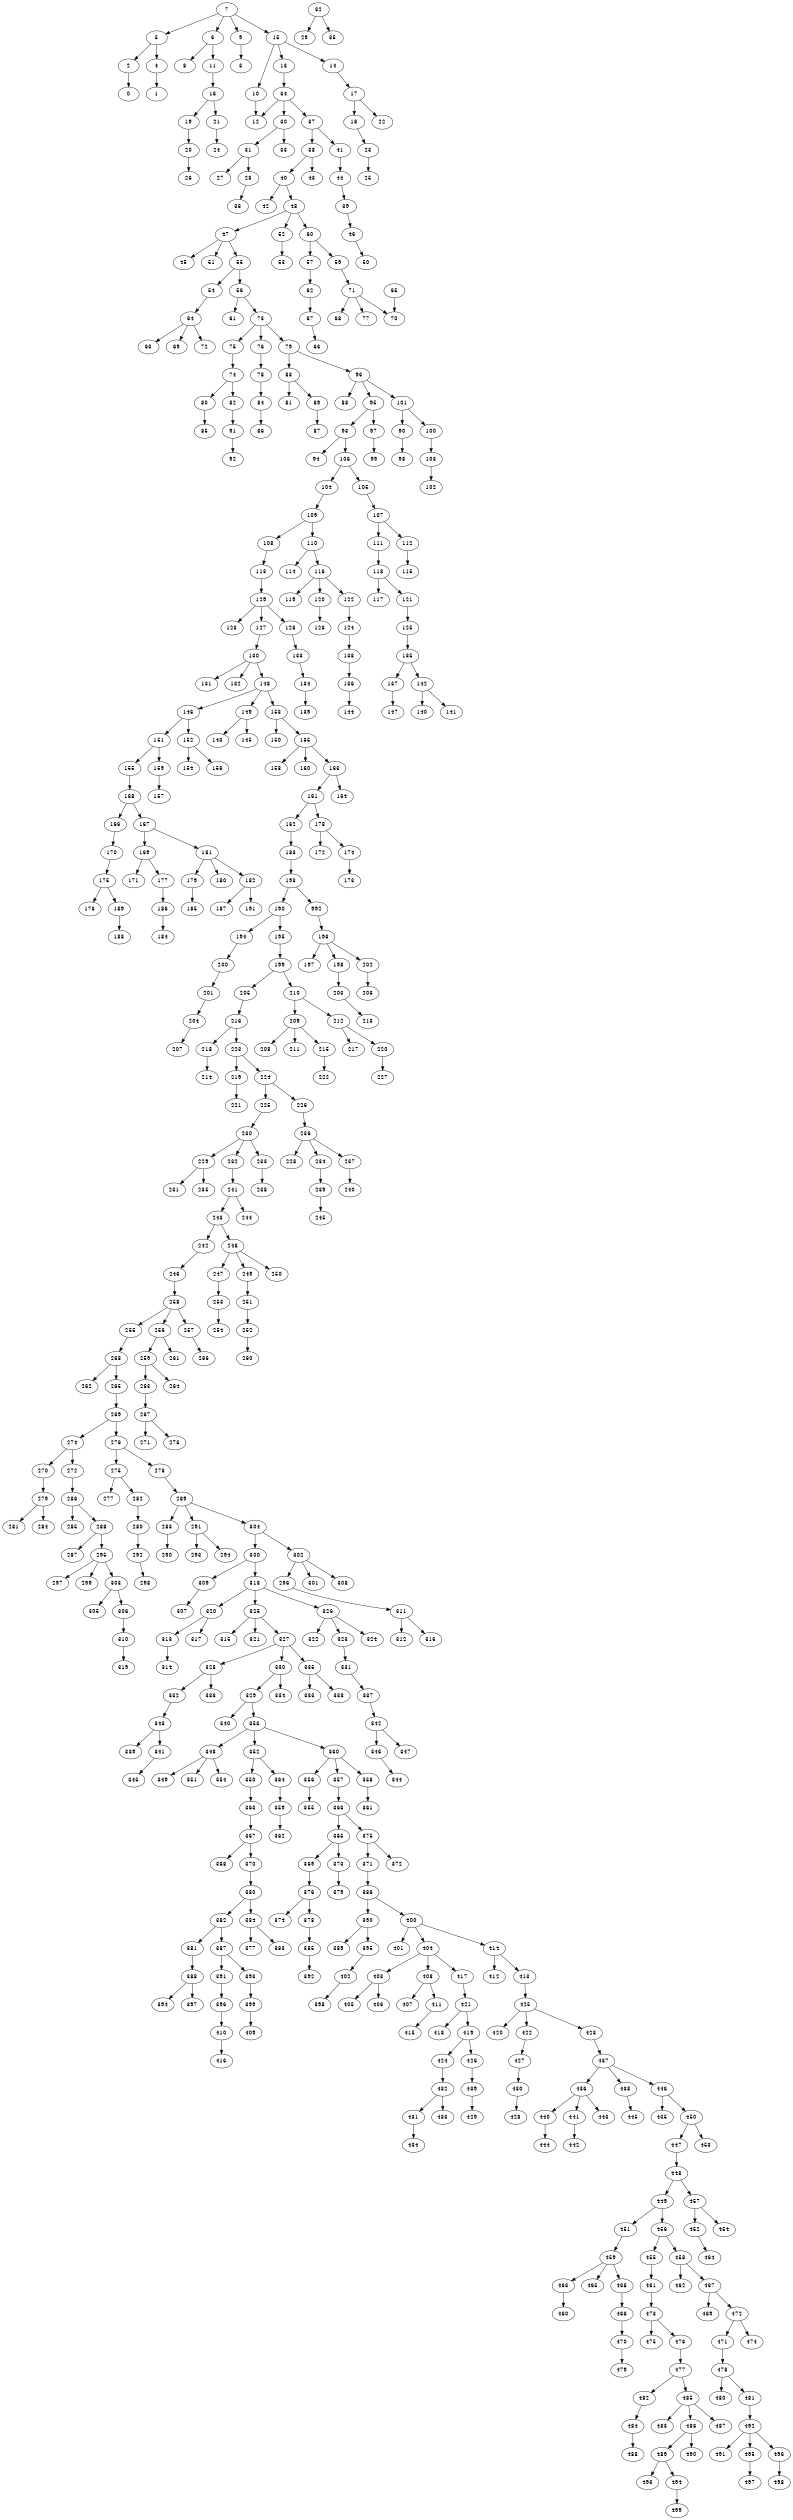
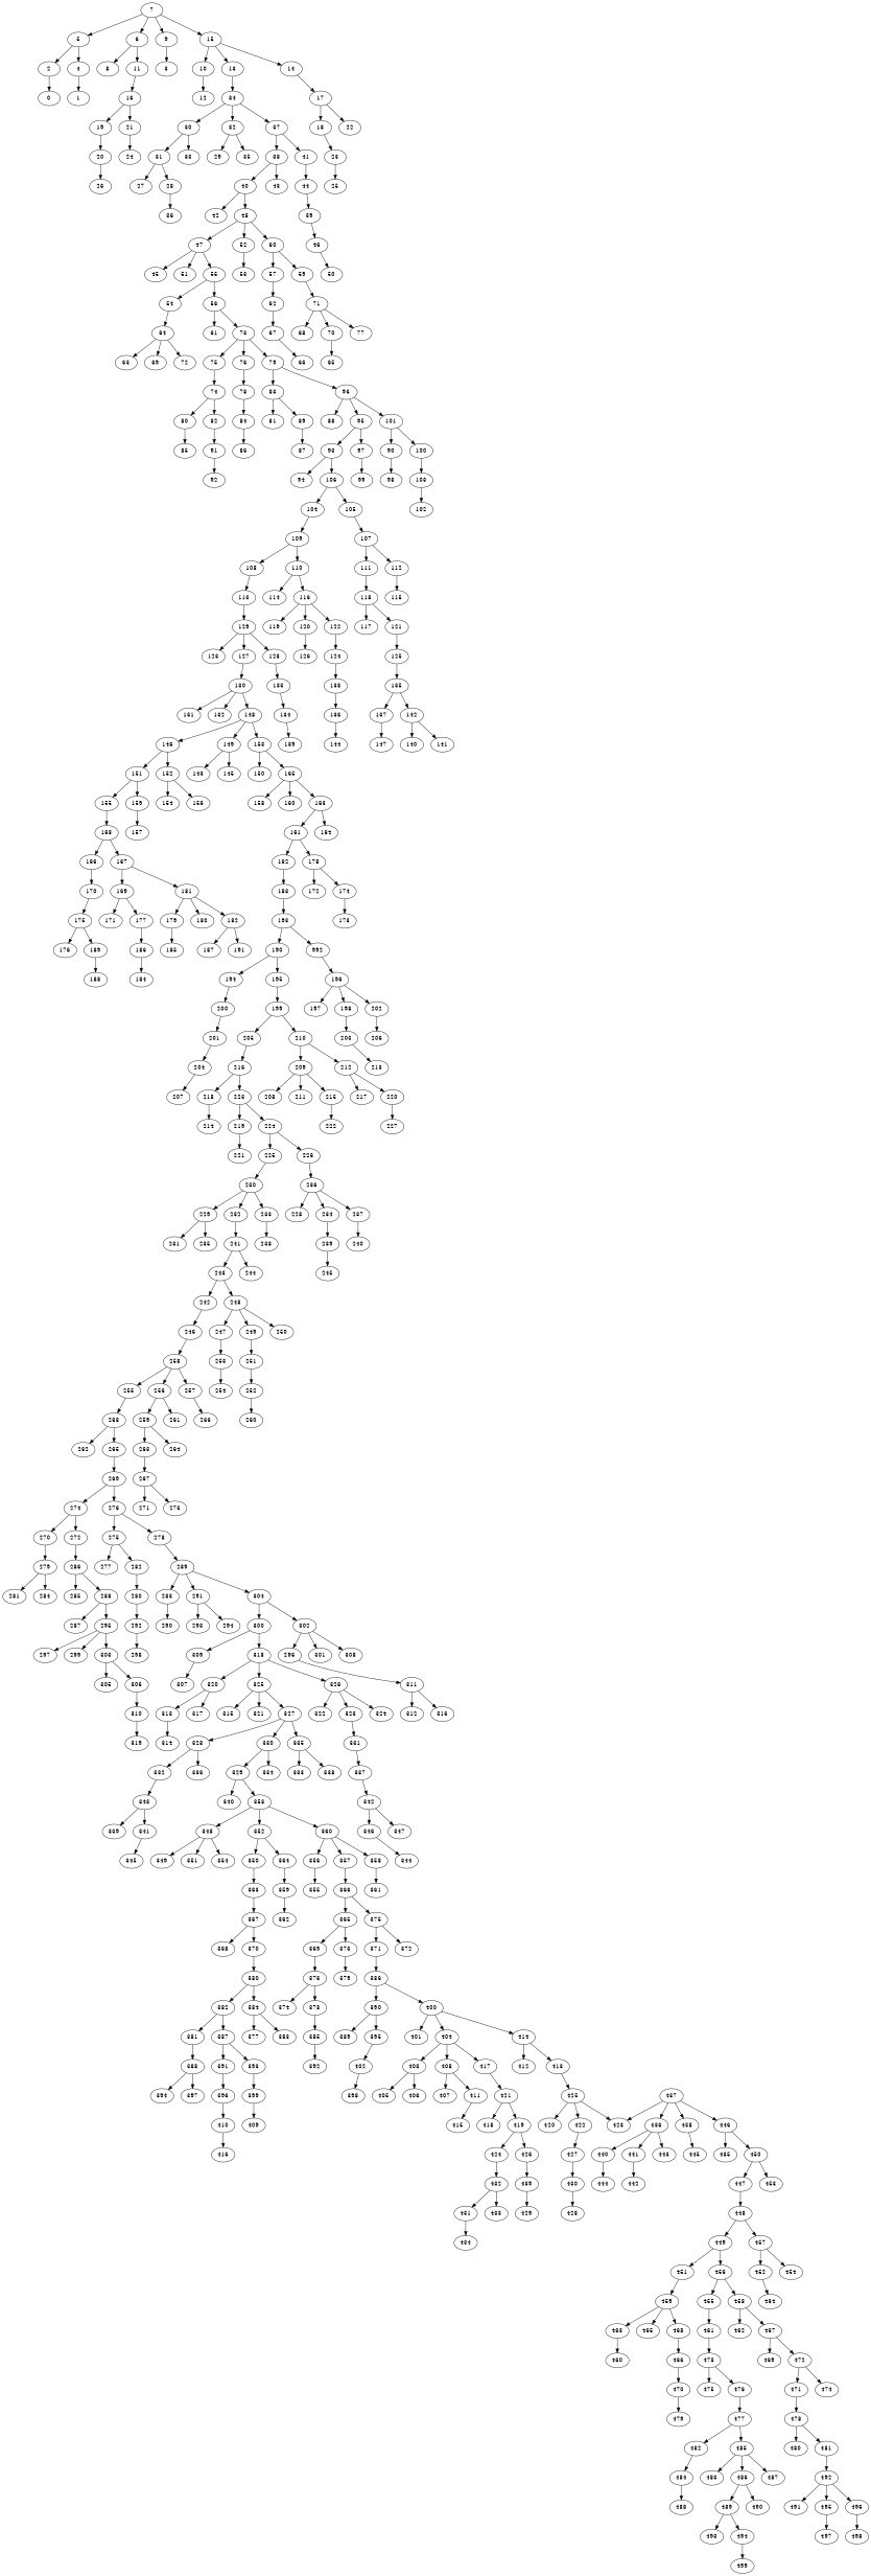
  digraph {
    7
    5
    6
    9
    15
    2
    4
    8
    11
    3
    10
    13
    14
    0
    1
    16
    12
    34
    17
    19
    21
    30
    32
    37
    18
    22
    20
    24
    31
    33
    29
    35
    38
    41
    23
    26
    27
    28
    40
    43
    44
    25
    36
    42
    48
    39
    47
    52
    60
    46
    45
    51
    55
    53
    57
    59
    50
    54
    56
    62
    71
    64
    61
    73
    67
    68
    70
    77
    63
    69
    72
    75
    76
    79
    66
    65
    74
    78
    83
    96
    80
    82
    84
    81
    89
    88
    95
    101
    85
    91
    86
    87
    93
    97
    90
    100
    92
    94
    106
    99
    98
    103
    104
    105
    102
    109
    107
    108
    110
    111
    112
    113
    114
    116
    118
    115
    129
    119
    120
    122
    117
    121
    123
    127
    128
    126
    124
    125
    130
    133
    138
    135
    131
    132
    148
    134
    136
    137
    142
    146
    149
    153
    139
    144
    147
    140
    141
    151
    152
    143
    145
    150
    165
    155
    159
    154
    156
    158
    160
    163
    168
    157
    161
    164
    166
    167
    162
    178
    170
    169
    181
    183
    172
    174
    175
    171
    177
    179
    180
    182
    193
    173
    176
    189
    186
    185
    187
    191
    190
    n190 [label=992]
    188
    184
    194
    195
    196
    200
    199
    197
    198
    202
    201
    205
    210
    203
    206
    204
    216
    209
    212
    213
    207
    218
    223
    208
    211
    215
    217
    220
    214
    219
    224
    222
    227
    221
    225
    226
    230
    236
    229
    232
    233
    228
    234
    237
    231
    235
    241
    238
    239
    240
    243
    244
    245
    242
    248
    246
    247
    249
    250
    258
    253
    251
    255
    256
    257
    254
    252
    268
    259
    261
    266
    260
    262
    265
    263
    264
    269
    267
    274
    276
    271
    273
    270
    272
    275
    278
    279
    286
    277
    282
    289
    281
    284
    285
    288
    280
    283
    291
    304
    287
    295
    292
    290
    293
    294
    300
    302
    297
    299
    303
    298
    309
    318
    296
    301
    308
    305
    306
    307
    320
    325
    326
    311
    310
    313
    317
    315
    321
    327
    322
    323
    324
    312
    316
    319
    314
    328
    330
    335
    331
    332
    336
    329
    334
    333
    338
    337
    343
    340
    353
    342
    339
    341
    348
    352
    360
    346
    347
    345
    349
    351
    354
    350
    364
    356
    357
    358
    344
    363
    359
    355
    366
    361
    367
    362
    365
    375
    368
    370
    369
    373
    371
    372
    380
    376
    379
    386
    382
    384
    374
    378
    390
    400
    381
    387
    377
    383
    385
    389
    395
    401
    404
    414
    388
    391
    393
    392
    402
    403
    408
    417
    412
    413
    394
    397
    396
    399
    398
    405
    406
    407
    411
    421
    425
    410
    409
    415
    418
    419
    420
    422
    423
    416
    424
    426
    427
    437
    432
    439
    430
    436
    438
    446
    431
    433
    429
    428
    440
    441
    443
    445
    435
    450
    434
    444
    442
    447
    453
    448
    449
    457
    451
    456
    452
    454
    459
    455
    458
    464
    463
    465
    468
    461
    462
    467
    460
    466
    473
    469
    472
    470
    475
    476
    471
    474
    479
    477
    478
    482
    485
    480
    481
    484
    483
    486
    487
    492
    488
    489
    490
    491
    495
    496
    493
    494
    497
    498
    499
    7 -> 5
    7 -> 6
    7 -> 9
    7 -> 15
    5 -> 2
    5 -> 4
    6 -> 8
    6 -> 11
    9 -> 3
    15 -> 10
    15 -> 13
    15 -> 14
    2 -> 0
    4 -> 1
    11 -> 16
    10 -> 12
    13 -> 34
    14 -> 17
    16 -> 19
    16 -> 21
    34 -> 30
-   34 -> 12
+   34 -> 32
    34 -> 37
    17 -> 18
    17 -> 22
    19 -> 20
    21 -> 24
    30 -> 31
    30 -> 33
    32 -> 29
    32 -> 35
    37 -> 38
    37 -> 41
    18 -> 23
    20 -> 26
    31 -> 27
    31 -> 28
    38 -> 40
    38 -> 43
    41 -> 44
    23 -> 25
    28 -> 36
    40 -> 42
    40 -> 48
    44 -> 39
    48 -> 47
    48 -> 52
    48 -> 60
    39 -> 46
    47 -> 45
    47 -> 51
    47 -> 55
    52 -> 53
    60 -> 57
    60 -> 59
    46 -> 50
    55 -> 54
    55 -> 56
    57 -> 62
    59 -> 71
    54 -> 64
    56 -> 61
    56 -> 73
    62 -> 67
    71 -> 68
    71 -> 70
    71 -> 77
    64 -> 63
    64 -> 69
    64 -> 72
    73 -> 75
    73 -> 76
    73 -> 79
    67 -> 66
-   65 -> 70
+   70 -> 65
    75 -> 74
    76 -> 78
    79 -> 83
    79 -> 96
    74 -> 80
    74 -> 82
    78 -> 84
    83 -> 81
    83 -> 89
    96 -> 88
    96 -> 95
    96 -> 101
    80 -> 85
    82 -> 91
    84 -> 86
    89 -> 87
    95 -> 93
    95 -> 97
    101 -> 90
    101 -> 100
    91 -> 92
    93 -> 94
    93 -> 106
    97 -> 99
    90 -> 98
    100 -> 103
    106 -> 104
    106 -> 105
    103 -> 102
    104 -> 109
    105 -> 107
    109 -> 108
    109 -> 110
    107 -> 111
    107 -> 112
    108 -> 113
    110 -> 114
    110 -> 116
    111 -> 118
    112 -> 115
    113 -> 129
    116 -> 119
    116 -> 120
    116 -> 122
    118 -> 117
    118 -> 121
    129 -> 123
    129 -> 127
    129 -> 128
    120 -> 126
    122 -> 124
    121 -> 125
    127 -> 130
    128 -> 133
    124 -> 138
    125 -> 135
    130 -> 131
    130 -> 132
    130 -> 148
    133 -> 134
    138 -> 136
    135 -> 137
    135 -> 142
    148 -> 146
    148 -> 149
    148 -> 153
    134 -> 139
    136 -> 144
    137 -> 147
    142 -> 140
    142 -> 141
    146 -> 151
    146 -> 152
    149 -> 143
    149 -> 145
    153 -> 150
    153 -> 165
    151 -> 155
    151 -> 159
    152 -> 154
    152 -> 156
    165 -> 158
    165 -> 160
    165 -> 163
    155 -> 168
    159 -> 157
    163 -> 161
    163 -> 164
    168 -> 166
    168 -> 167
    161 -> 162
    161 -> 178
    166 -> 170
    167 -> 169
    167 -> 181
    162 -> 183
    178 -> 172
    178 -> 174
    170 -> 175
    169 -> 171
    169 -> 177
    181 -> 179
    181 -> 180
    181 -> 182
    183 -> 193
    174 -> 173
    175 -> 176
    175 -> 189
    177 -> 186
    179 -> 185
    182 -> 187
    182 -> 191
    193 -> 190
    193 -> n190
    189 -> 188
    186 -> 184
    190 -> 194
    190 -> 195
    n190 -> 196
    194 -> 200
    195 -> 199
    196 -> 197
    196 -> 198
    196 -> 202
    200 -> 201
    199 -> 205
    199 -> 210
    198 -> 203
    202 -> 206
    201 -> 204
    205 -> 216
    210 -> 209
    210 -> 212
    203 -> 213
    204 -> 207
    216 -> 218
    216 -> 223
    209 -> 208
    209 -> 211
    209 -> 215
    212 -> 217
    212 -> 220
    218 -> 214
    223 -> 219
    223 -> 224
    215 -> 222
    220 -> 227
    219 -> 221
    224 -> 225
    224 -> 226
    225 -> 230
    226 -> 236
    230 -> 229
    230 -> 232
    230 -> 233
    236 -> 228
    236 -> 234
    236 -> 237
    229 -> 231
    229 -> 235
    232 -> 241
    233 -> 238
    234 -> 239
    237 -> 240
    241 -> 243
    241 -> 244
    239 -> 245
    243 -> 242
    243 -> 248
    242 -> 246
    248 -> 247
    248 -> 249
    248 -> 250
    246 -> 258
    247 -> 253
    249 -> 251
    258 -> 255
    258 -> 256
    258 -> 257
    253 -> 254
    251 -> 252
    255 -> 268
    256 -> 259
    256 -> 261
    257 -> 266
    252 -> 260
    268 -> 262
    268 -> 265
    259 -> 263
    259 -> 264
    265 -> 269
    263 -> 267
    269 -> 274
    269 -> 276
    267 -> 271
    267 -> 273
    274 -> 270
    274 -> 272
    276 -> 275
    276 -> 278
    270 -> 279
    272 -> 286
    275 -> 277
    275 -> 282
    278 -> 289
    279 -> 281
    279 -> 284
    286 -> 285
    286 -> 288
    282 -> 280
    289 -> 283
    289 -> 291
    289 -> 304
    288 -> 287
    288 -> 295
    280 -> 292
    283 -> 290
    291 -> 293
    291 -> 294
    304 -> 300
    304 -> 302
    295 -> 297
    295 -> 299
    295 -> 303
    292 -> 298
    300 -> 309
    300 -> 318
    302 -> 296
    302 -> 301
    302 -> 308
    303 -> 305
    303 -> 306
    309 -> 307
    318 -> 320
    318 -> 325
    318 -> 326
    296 -> 311
    306 -> 310
    320 -> 313
    320 -> 317
    325 -> 315
    325 -> 321
    325 -> 327
    326 -> 322
    326 -> 323
    326 -> 324
    311 -> 312
    311 -> 316
    310 -> 319
    313 -> 314
    327 -> 328
    327 -> 330
    327 -> 335
    323 -> 331
    328 -> 332
    328 -> 336
    330 -> 329
    330 -> 334
    335 -> 333
    335 -> 338
    331 -> 337
    332 -> 343
    329 -> 340
    329 -> 353
    337 -> 342
    343 -> 339
    343 -> 341
    353 -> 348
    353 -> 352
    353 -> 360
    342 -> 346
    342 -> 347
    341 -> 345
    348 -> 349
    348 -> 351
    348 -> 354
    352 -> 350
    352 -> 364
    360 -> 356
    360 -> 357
    360 -> 358
    346 -> 344
    350 -> 363
    364 -> 359
    356 -> 355
    357 -> 366
    358 -> 361
    363 -> 367
    359 -> 362
    366 -> 365
    366 -> 375
    367 -> 368
    367 -> 370
    365 -> 369
    365 -> 373
    375 -> 371
    375 -> 372
    370 -> 380
    369 -> 376
    373 -> 379
    371 -> 386
    380 -> 382
    380 -> 384
    376 -> 374
    376 -> 378
    386 -> 390
    386 -> 400
    382 -> 381
    382 -> 387
    384 -> 377
    384 -> 383
    378 -> 385
    390 -> 389
    390 -> 395
    400 -> 401
    400 -> 404
    400 -> 414
    381 -> 388
    387 -> 391
    387 -> 393
    385 -> 392
    395 -> 402
    404 -> 403
    404 -> 408
    404 -> 417
    414 -> 412
    414 -> 413
    388 -> 394
    388 -> 397
    391 -> 396
    393 -> 399
    402 -> 398
    403 -> 405
    403 -> 406
    408 -> 407
    408 -> 411
    417 -> 421
    413 -> 425
    396 -> 410
    399 -> 409
    411 -> 415
    421 -> 418
    421 -> 419
    425 -> 420
    425 -> 422
    425 -> 423
    410 -> 416
    419 -> 424
    419 -> 426
    422 -> 427
-   423 -> 437
+   437 -> 423
    424 -> 432
    426 -> 439
    427 -> 430
    437 -> 436
    437 -> 438
    437 -> 446
    432 -> 431
    432 -> 433
    439 -> 429
    430 -> 428
    436 -> 440
    436 -> 441
    436 -> 443
    438 -> 445
    446 -> 435
    446 -> 450
    431 -> 434
    440 -> 444
    441 -> 442
    450 -> 447
    450 -> 453
    447 -> 448
    448 -> 449
    448 -> 457
    449 -> 451
    449 -> 456
    457 -> 452
    457 -> 454
    451 -> 459
    456 -> 455
    456 -> 458
    452 -> 464
    459 -> 463
    459 -> 465
    459 -> 468
    455 -> 461
    458 -> 462
    458 -> 467
    463 -> 460
    468 -> 466
    461 -> 473
    467 -> 469
    467 -> 472
    466 -> 470
    473 -> 475
    473 -> 476
    472 -> 471
    472 -> 474
    470 -> 479
    476 -> 477
    471 -> 478
    477 -> 482
    477 -> 485
    478 -> 480
    478 -> 481
    482 -> 484
    485 -> 483
    485 -> 486
    485 -> 487
    481 -> 492
    484 -> 488
    486 -> 489
    486 -> 490
    492 -> 491
    492 -> 495
    492 -> 496
    489 -> 493
    489 -> 494
    495 -> 497
    496 -> 498
    494 -> 499
  }
